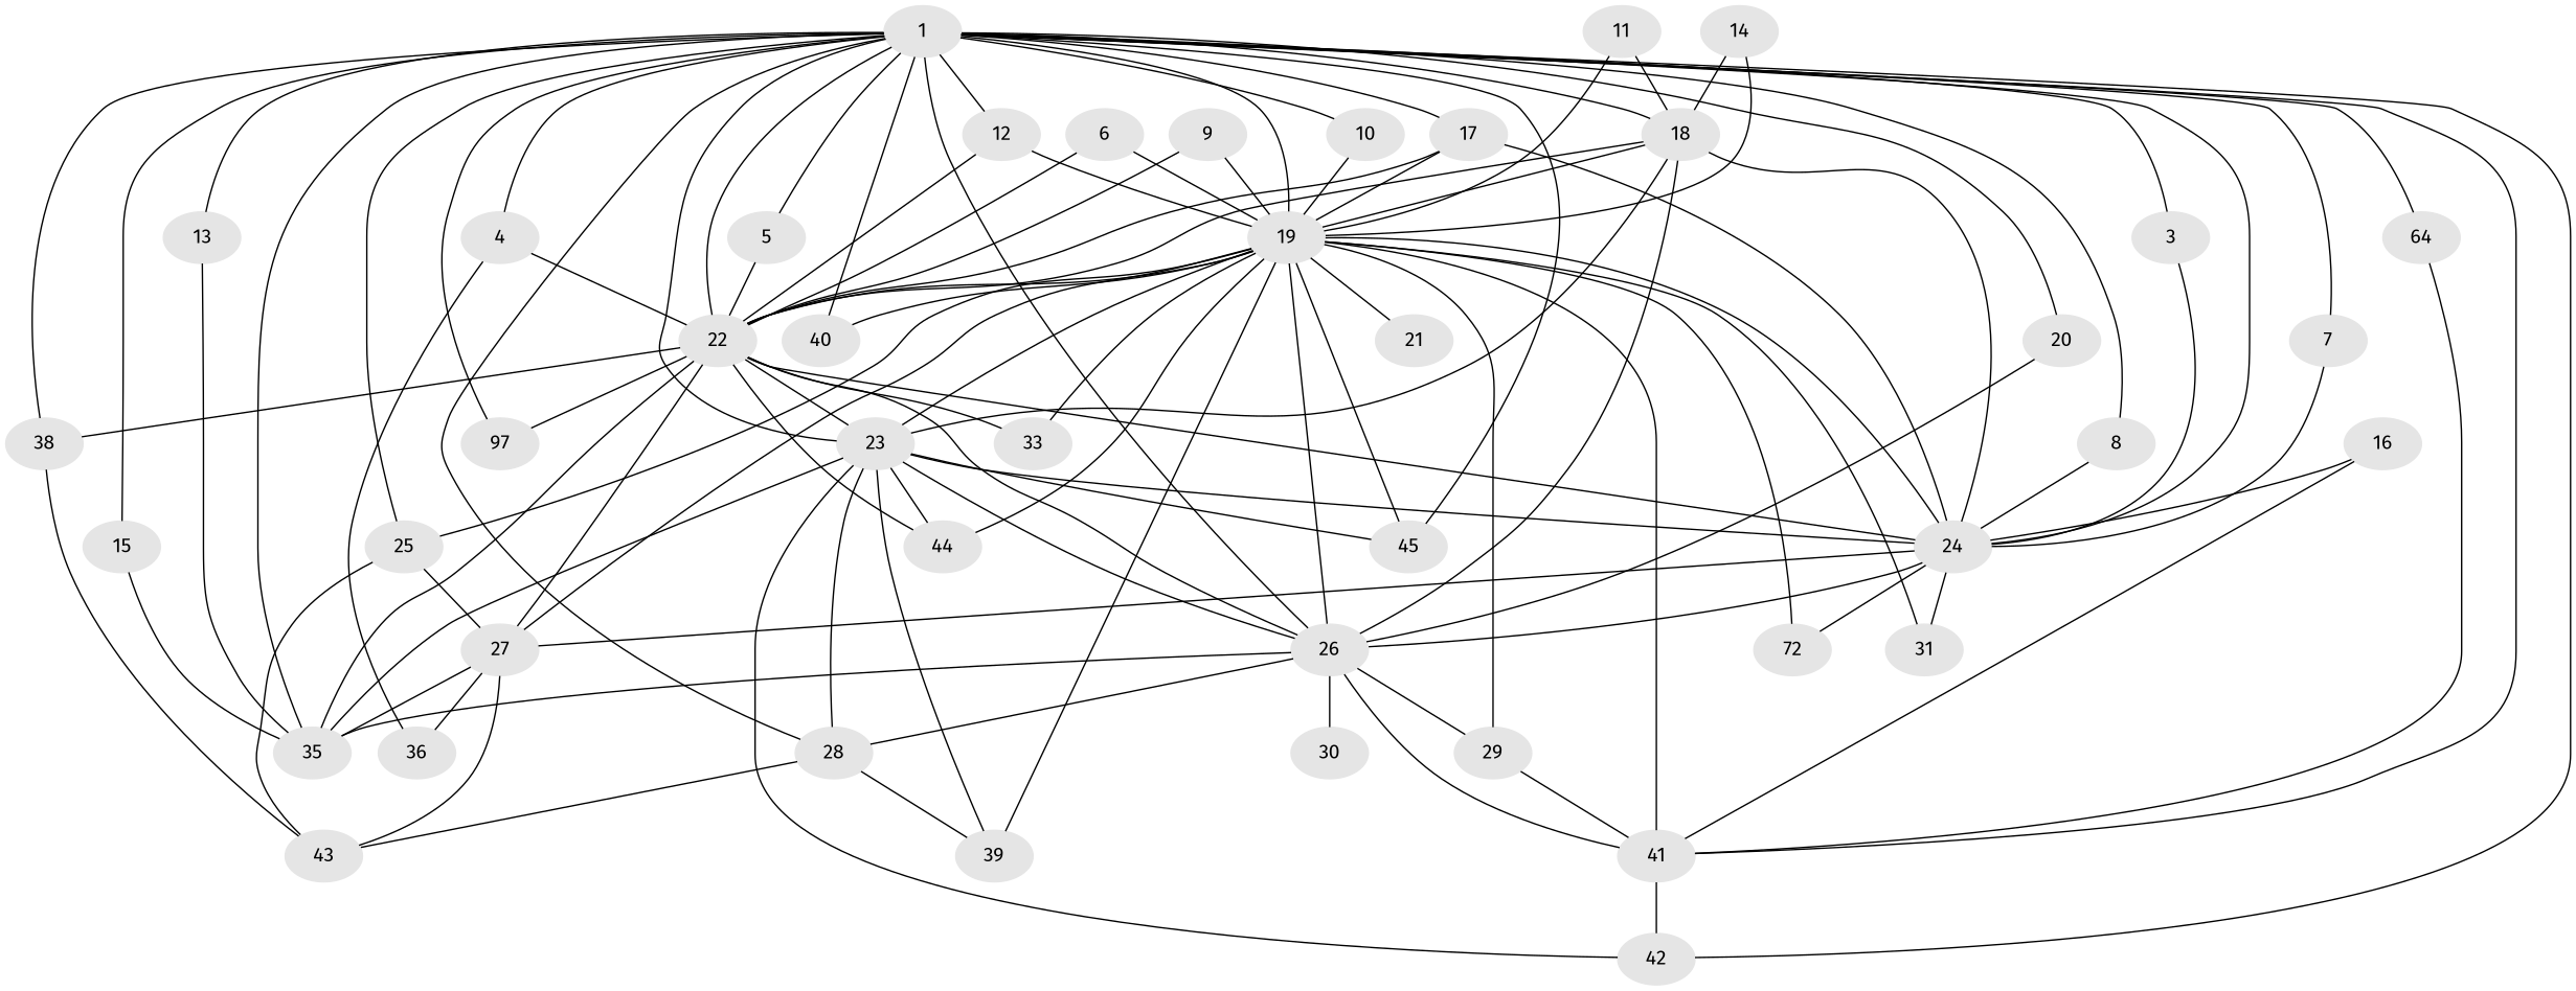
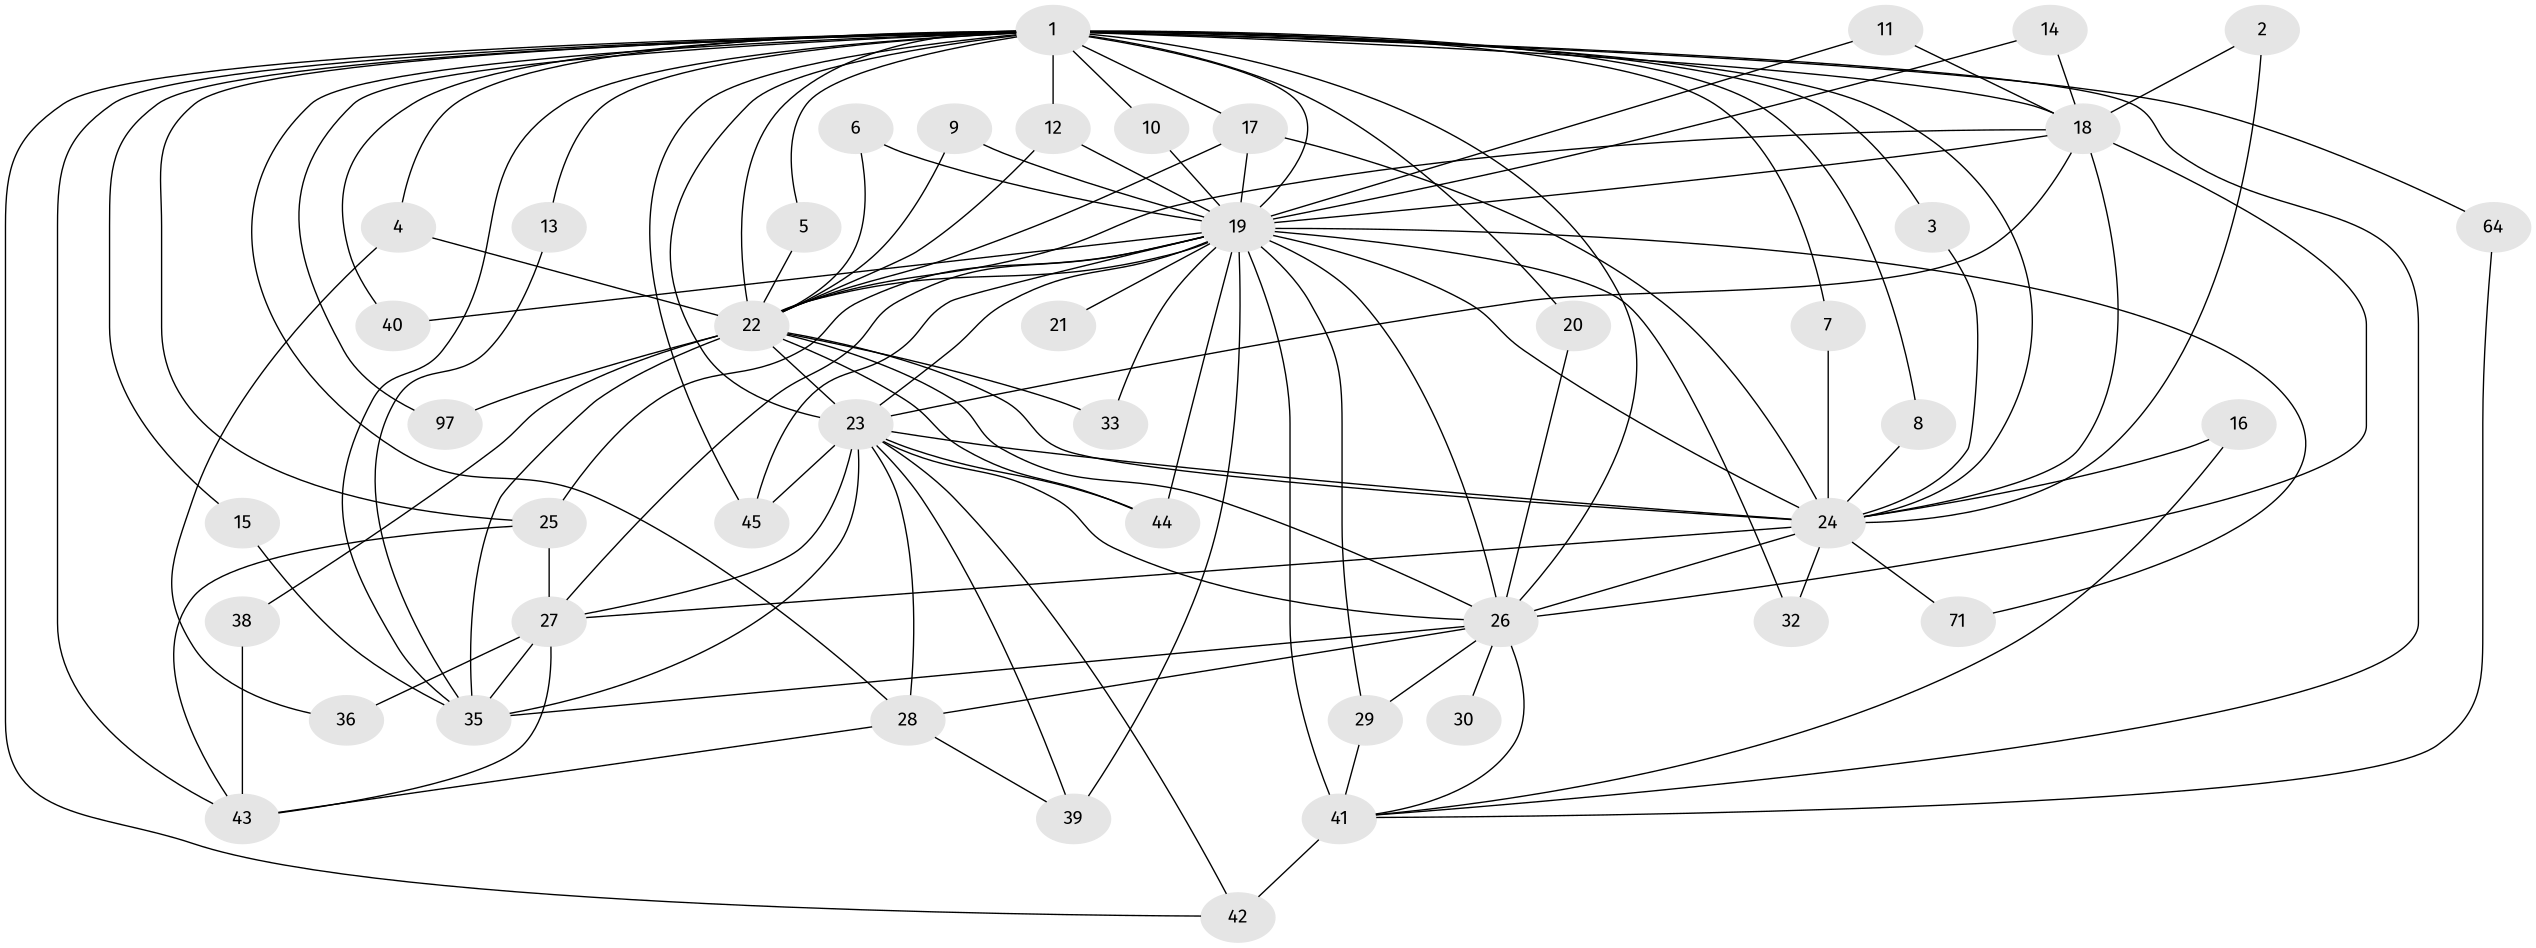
  graph {
    fontname="Fira Sans"
    node [color=gray90 fontname="Fira Sans" style=filled]
    edge [fontname="Fira Sans" weight=1.0]
    1
    3
    4
    5
    7
    8
    10
    12
    13
    15
    17
    18
    19
    20
    22
    23
    24
    25
    26
    28
    n21 [label=64]
    35
    n23 [label=97]
    40
    41
    42
    43
    45
    36
    21
    27
    29
-   31
+   31 [label=71]
    33
    39
    44
-   32 [label=72]
+   32
    38
    30
+   2
    6
    9
    11
    14
    16
    1 -- 3
    1 -- 4
    1 -- 5
    1 -- 7
    1 -- 8
    1 -- 10
    1 -- 12
    1 -- 13
    1 -- 15
    1 -- 17 [weight=2.0]
    1 -- 18 [weight=2.0]
    1 -- 19 [weight=4.0]
    1 -- 20
    1 -- 22 [weight=5.0]
    1 -- 23 [weight=3.0]
    1 -- 24 [weight=2.0]
    1 -- 25
    1 -- 26 [weight=3.0]
    1 -- 28
    1 -- n21
    1 -- 35
    1 -- n23
    1 -- 40
    1 -- 41
    1 -- 42
-   1 -- 38
+   1 -- 43
    1 -- 45
    3 -- 24
    4 -- 22
    4 -- 36
    5 -- 22
    7 -- 24
    8 -- 24
    10 -- 19
    12 -- 19
    12 -- 22
    13 -- 35
    15 -- 35
    17 -- 19
    17 -- 22
    17 -- 24
    18 -- 19 [weight=2.0]
    18 -- 22 [weight=3.0]
    18 -- 23
    18 -- 24 [weight=2.0]
    18 -- 26
    19 -- 22 [weight=5.0]
    19 -- 23 [weight=3.0]
    19 -- 24 [weight=3.0]
    19 -- 25 [weight=2.0]
    19 -- 26 [weight=2.0]
    19 -- 40
    19 -- 41 [weight=4.0]
    19 -- 45
    19 -- 21
    19 -- 27
    19 -- 29
    19 -- 31
    19 -- 33
    19 -- 39 [weight=2.0]
    19 -- 44
    19 -- 32
    20 -- 26
    22 -- 23 [weight=2.0]
    22 -- 24 [weight=2.0]
    22 -- 26 [weight=2.0]
    22 -- 35
    22 -- n23
    22 -- 33
    22 -- 44
    22 -- 38
    23 -- 24
    23 -- 26
    23 -- 28
    23 -- 35
    23 -- 42
    23 -- 45
-   22 -- 27
+   23 -- 27
    23 -- 39
    23 -- 44
    24 -- 26 [weight=3.0]
    24 -- 27
    24 -- 31
    24 -- 32
    25 -- 43
    25 -- 27 [weight=2.0]
    26 -- 28
    26 -- 35
    26 -- 41
    26 -- 29
    26 -- 30
    28 -- 43
    28 -- 39
    n21 -- 41
    41 -- 42
    27 -- 35
    27 -- 43
    27 -- 36
    29 -- 41
    38 -- 43
+   2 -- 18
+   2 -- 24 [weight=2.0]
    6 -- 19
    6 -- 22
    9 -- 19
    9 -- 22
    11 -- 18
    11 -- 19
    14 -- 18
    14 -- 19
    16 -- 24
    16 -- 41
  }
